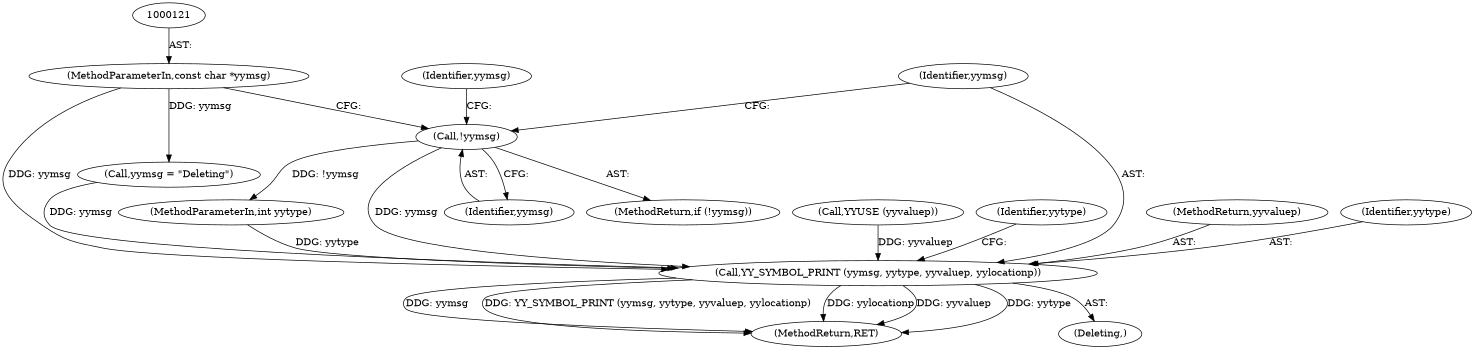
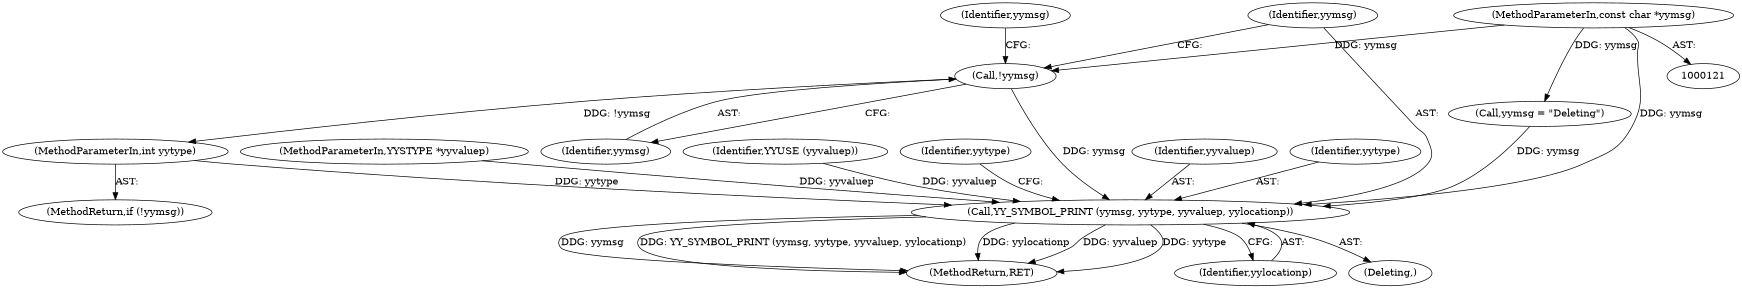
  digraph {
    n1 [label="(Call,!yymsg)"]
    n2 [label="(Call,YY_SYMBOL_PRINT (yymsg, yytype, yyvaluep, yylocationp))"]
    n3 [label="(MethodReturn,if (!yymsg))"]
    n4 [label="(Identifier,yymsg)"]
    n5 [label="(MethodParameterIn,int yytype)"]
    n6 [label="(MethodReturn,RET)"]
+   n7 [label="(Identifier,yylocationp)"]
    n8 [label="(Deleting,)"]
    n9 [label="(MethodParameterIn,const char *yymsg)"]
    n10 [label="(Call,yymsg = \"Deleting\")"]
    1000121
    n12 [label="(Identifier,yymsg)"]
-   n14 [label="(Call,YYUSE (yyvaluep))"]
+   n13 [label="(MethodParameterIn,YYSTYPE *yyvaluep)"]
+   n14 [label="(Identifier,YYUSE (yyvaluep))"]
    n15 [label="(Identifier,yytype)"]
    n16 [label="(Identifier,yymsg)"]
-   n17 [label="(MethodReturn,yyvaluep)"]
+   n17 [label="(Identifier,yyvaluep)"]
    n18 [label="(Identifier,yytype)"]
    n1 -> n2 [label="DDG: yymsg"]
-   n1 -> n3 [label="AST: "]
+   n5 -> n3 [label="AST: "]
    n1 -> n4 [label="CFG: "]
    n1 -> n5 [label="DDG: !yymsg"]
    n2 -> n6 [label="DDG: yytype"]
    n2 -> n6 [label="DDG: yymsg"]
    n2 -> n6 [label="DDG: YY_SYMBOL_PRINT (yymsg, yytype, yyvaluep, yylocationp)"]
    n2 -> n6 [label="DDG: yylocationp"]
    n2 -> n6 [label="DDG: yyvaluep"]
+   n2 -> n7 [label="CFG: "]
    n2 -> n8 [label="AST: "]
    n4 -> n1 [label="AST: "]
    n5 -> n2 [label="DDG: yytype"]
-   n9 -> n1 [label="CFG: "]
+   n7 -> n2 [label="AST: "]
+   n9 -> n1 [label="DDG: yymsg"]
    n9 -> n2 [label="DDG: yymsg"]
    n9 -> n10 [label="DDG: yymsg"]
-   1000121 -> n9 [label="AST: "]
+   n9 -> 1000121 [label="AST: "]
    n10 -> n2 [label="DDG: yymsg"]
    n12 -> n1 [label="CFG: "]
+   n13 -> n2 [label="DDG: yyvaluep"]
    n14 -> n2 [label="DDG: yyvaluep"]
    n15 -> n2 [label="CFG: "]
    n16 -> n1 [label="CFG: "]
    n16 -> n2 [label="AST: "]
    n17 -> n2 [label="AST: "]
    n18 -> n2 [label="AST: "]
  }
